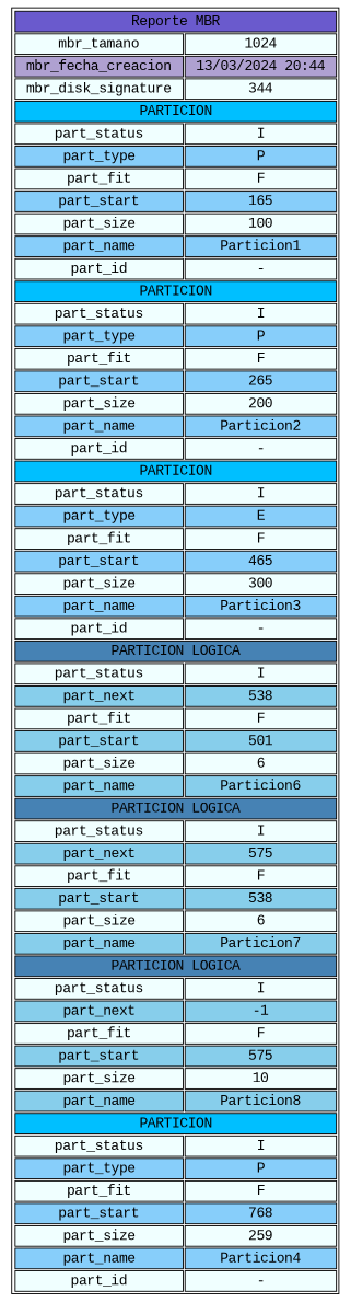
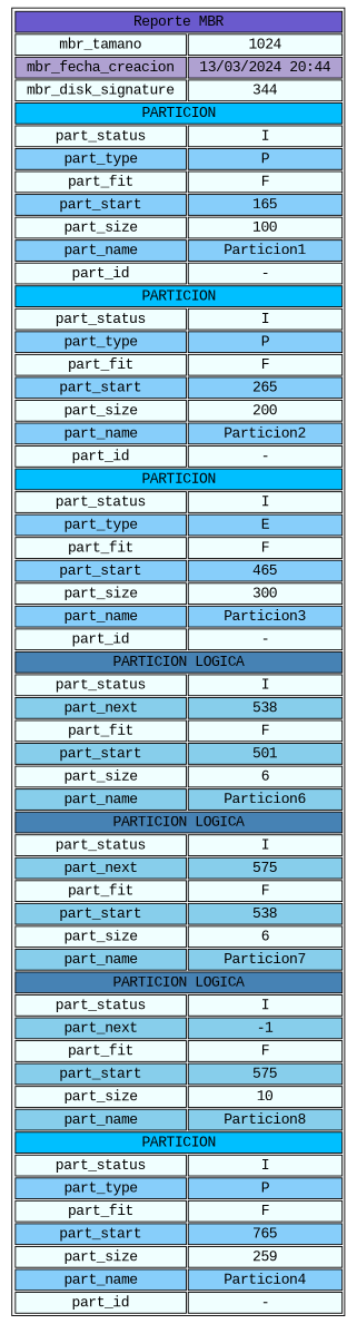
  digraph {
    fontname="Liberation Mono"
-   n1 [label=< <table border="1">   <tr>   <td bgcolor='SlateBlue' COLSPAN="2"> Reporte MBR </td>   </tr>   <tr>   <td bgcolor='Azure'> mbr_tamano </td>    <td bgcolor='Azure'> 1024 </td>   </tr>   <tr>   <td bgcolor='#AFA1D1'> mbr_fecha_creacion </td>    <td bgcolor='#AFA1D1'> 13/03/2024 20:44 </td>   </tr>   <tr>   <td bgcolor='Azure'> mbr_disk_signature </td>    <td bgcolor='Azure'> 344 </td>   </tr>    <tr>   <td bgcolor='DeepSkyBlue' COLSPAN="2"> PARTICION </td>   </tr>   <tr>   <td bgcolor='Azure'> part_status </td>    <td bgcolor='Azure'> I </td>   </tr>   <tr>   <td bgcolor='LightSkyBlue'> part_type </td>    <td bgcolor='LightSkyBlue'> P </td>   </tr>   <tr>   <td bgcolor='Azure'> part_fit </td>    <td bgcolor='Azure'> F </td>   </tr>   <tr>   <td bgcolor='LightSkyBlue'> part_start </td>    <td bgcolor='LightSkyBlue'> 165 </td>   </tr>   <tr>   <td bgcolor='Azure'> part_size </td>    <td bgcolor='Azure'> 100 </td>   </tr>   <tr>   <td bgcolor='LightSkyBlue'> part_name </td>    <td bgcolor='LightSkyBlue'> Particion1 </td>   </tr>   <tr>   <td bgcolor='Azure'> part_id </td>    <td bgcolor='Azure'> - </td>   </tr>   <tr>   <td bgcolor='DeepSkyBlue' COLSPAN="2"> PARTICION </td>   </tr>   <tr>   <td bgcolor='Azure'> part_status </td>    <td bgcolor='Azure'> I </td>   </tr>   <tr>   <td bgcolor='LightSkyBlue'> part_type </td>    <td bgcolor='LightSkyBlue'> P </td>   </tr>   <tr>   <td bgcolor='Azure'> part_fit </td>    <td bgcolor='Azure'> F </td>   </tr>   <tr>   <td bgcolor='LightSkyBlue'> part_start </td>    <td bgcolor='LightSkyBlue'> 265 </td>   </tr>   <tr>   <td bgcolor='Azure'> part_size </td>    <td bgcolor='Azure'> 200 </td>   </tr>   <tr>   <td bgcolor='LightSkyBlue'> part_name </td>    <td bgcolor='LightSkyBlue'> Particion2 </td>   </tr>   <tr>   <td bgcolor='Azure'> part_id </td>    <td bgcolor='Azure'> - </td>   </tr>   <tr>   <td bgcolor='DeepSkyBlue' COLSPAN="2"> PARTICION </td>   </tr>   <tr>   <td bgcolor='Azure'> part_status </td>    <td bgcolor='Azure'> I </td>   </tr>   <tr>   <td bgcolor='LightSkyBlue'> part_type </td>    <td bgcolor='LightSkyBlue'> E </td>   </tr>   <tr>   <td bgcolor='Azure'> part_fit </td>    <td bgcolor='Azure'> F </td>   </tr>   <tr>   <td bgcolor='LightSkyBlue'> part_start </td>    <td bgcolor='LightSkyBlue'> 465 </td>   </tr>   <tr>   <td bgcolor='Azure'> part_size </td>    <td bgcolor='Azure'> 300 </td>   </tr>   <tr>   <td bgcolor='LightSkyBlue'> part_name </td>    <td bgcolor='LightSkyBlue'> Particion3 </td>   </tr>   <tr>   <td bgcolor='Azure'> part_id </td>    <td bgcolor='Azure'> - </td>   </tr>   <tr>   <td bgcolor='SteelBlue' COLSPAN="2"> PARTICION LOGICA </td>   </tr>   <tr>   <td bgcolor='Azure'> part_status </td>    <td bgcolor='Azure'> I </td>   </tr>   <tr>   <td bgcolor='SkyBlue'> part_next </td>    <td bgcolor='SkyBlue'> 538 </td>   </tr>   <tr>   <td bgcolor='Azure'> part_fit </td>    <td bgcolor='Azure'> F </td>   </tr>   <tr>   <td bgcolor='SkyBlue'> part_start </td>    <td bgcolor='SkyBlue'> 501 </td>   </tr>   <tr>   <td bgcolor='Azure'> part_size </td>    <td bgcolor='Azure'> 6 </td>   </tr>   <tr>   <td bgcolor='SkyBlue'> part_name </td>    <td bgcolor='SkyBlue'> Particion6 </td>   </tr>   <tr>   <td bgcolor='SteelBlue' COLSPAN="2"> PARTICION LOGICA </td>   </tr>   <tr>   <td bgcolor='Azure'> part_status </td>    <td bgcolor='Azure'> I </td>   </tr>   <tr>   <td bgcolor='SkyBlue'> part_next </td>    <td bgcolor='SkyBlue'> 575 </td>   </tr>   <tr>   <td bgcolor='Azure'> part_fit </td>    <td bgcolor='Azure'> F </td>   </tr>   <tr>   <td bgcolor='SkyBlue'> part_start </td>    <td bgcolor='SkyBlue'> 538 </td>   </tr>   <tr>   <td bgcolor='Azure'> part_size </td>    <td bgcolor='Azure'> 6 </td>   </tr>   <tr>   <td bgcolor='SkyBlue'> part_name </td>    <td bgcolor='SkyBlue'> Particion7 </td>   </tr>   <tr>   <td bgcolor='SteelBlue' COLSPAN="2"> PARTICION LOGICA </td>   </tr>   <tr>   <td bgcolor='Azure'> part_status </td>    <td bgcolor='Azure'> I </td>   </tr>   <tr>   <td bgcolor='SkyBlue'> part_next </td>    <td bgcolor='SkyBlue'> -1 </td>   </tr>   <tr>   <td bgcolor='Azure'> part_fit </td>    <td bgcolor='Azure'> F </td>   </tr>   <tr>   <td bgcolor='SkyBlue'> part_start </td>    <td bgcolor='SkyBlue'> 575 </td>   </tr>   <tr>   <td bgcolor='Azure'> part_size </td>    <td bgcolor='Azure'> 10 </td>   </tr>   <tr>   <td bgcolor='SkyBlue'> part_name </td>    <td bgcolor='SkyBlue'> Particion8 </td>   </tr>   <tr>   <td bgcolor='DeepSkyBlue' COLSPAN="2"> PARTICION </td>   </tr>   <tr>   <td bgcolor='Azure'> part_status </td>    <td bgcolor='Azure'> I </td>   </tr>   <tr>   <td bgcolor='LightSkyBlue'> part_type </td>    <td bgcolor='LightSkyBlue'> P </td>   </tr>   <tr>   <td bgcolor='Azure'> part_fit </td>    <td bgcolor='Azure'> F </td>   </tr>   <tr>   <td bgcolor='LightSkyBlue'> part_start </td>    <td bgcolor='LightSkyBlue'> 768 </td>   </tr>   <tr>   <td bgcolor='Azure'> part_size </td>    <td bgcolor='Azure'> 259 </td>   </tr>   <tr>   <td bgcolor='LightSkyBlue'> part_name </td>    <td bgcolor='LightSkyBlue'> Particion4 </td>   </tr>   <tr>   <td bgcolor='Azure'> part_id </td>    <td bgcolor='Azure'> - </td>   </tr>  </table> > shape=none fontname="Liberation Mono"]
+   n1 [label=< <table border="1">   <tr>   <td bgcolor='SlateBlue' COLSPAN="2"> Reporte MBR </td>   </tr>   <tr>   <td bgcolor='Azure'> mbr_tamano </td>    <td bgcolor='Azure'> 1024 </td>   </tr>   <tr>   <td bgcolor='#AFA1D1'> mbr_fecha_creacion </td>    <td bgcolor='#AFA1D1'> 13/03/2024 20:44 </td>   </tr>   <tr>   <td bgcolor='Azure'> mbr_disk_signature </td>    <td bgcolor='Azure'> 344 </td>   </tr>    <tr>   <td bgcolor='DeepSkyBlue' COLSPAN="2"> PARTICION </td>   </tr>   <tr>   <td bgcolor='Azure'> part_status </td>    <td bgcolor='Azure'> I </td>   </tr>   <tr>   <td bgcolor='LightSkyBlue'> part_type </td>    <td bgcolor='LightSkyBlue'> P </td>   </tr>   <tr>   <td bgcolor='Azure'> part_fit </td>    <td bgcolor='Azure'> F </td>   </tr>   <tr>   <td bgcolor='LightSkyBlue'> part_start </td>    <td bgcolor='LightSkyBlue'> 165 </td>   </tr>   <tr>   <td bgcolor='Azure'> part_size </td>    <td bgcolor='Azure'> 100 </td>   </tr>   <tr>   <td bgcolor='LightSkyBlue'> part_name </td>    <td bgcolor='LightSkyBlue'> Particion1 </td>   </tr>   <tr>   <td bgcolor='Azure'> part_id </td>    <td bgcolor='Azure'> - </td>   </tr>   <tr>   <td bgcolor='DeepSkyBlue' COLSPAN="2"> PARTICION </td>   </tr>   <tr>   <td bgcolor='Azure'> part_status </td>    <td bgcolor='Azure'> I </td>   </tr>   <tr>   <td bgcolor='LightSkyBlue'> part_type </td>    <td bgcolor='LightSkyBlue'> P </td>   </tr>   <tr>   <td bgcolor='Azure'> part_fit </td>    <td bgcolor='Azure'> F </td>   </tr>   <tr>   <td bgcolor='LightSkyBlue'> part_start </td>    <td bgcolor='LightSkyBlue'> 265 </td>   </tr>   <tr>   <td bgcolor='Azure'> part_size </td>    <td bgcolor='Azure'> 200 </td>   </tr>   <tr>   <td bgcolor='LightSkyBlue'> part_name </td>    <td bgcolor='LightSkyBlue'> Particion2 </td>   </tr>   <tr>   <td bgcolor='Azure'> part_id </td>    <td bgcolor='Azure'> - </td>   </tr>   <tr>   <td bgcolor='DeepSkyBlue' COLSPAN="2"> PARTICION </td>   </tr>   <tr>   <td bgcolor='Azure'> part_status </td>    <td bgcolor='Azure'> I </td>   </tr>   <tr>   <td bgcolor='LightSkyBlue'> part_type </td>    <td bgcolor='LightSkyBlue'> E </td>   </tr>   <tr>   <td bgcolor='Azure'> part_fit </td>    <td bgcolor='Azure'> F </td>   </tr>   <tr>   <td bgcolor='LightSkyBlue'> part_start </td>    <td bgcolor='LightSkyBlue'> 465 </td>   </tr>   <tr>   <td bgcolor='Azure'> part_size </td>    <td bgcolor='Azure'> 300 </td>   </tr>   <tr>   <td bgcolor='LightSkyBlue'> part_name </td>    <td bgcolor='LightSkyBlue'> Particion3 </td>   </tr>   <tr>   <td bgcolor='Azure'> part_id </td>    <td bgcolor='Azure'> - </td>   </tr>   <tr>   <td bgcolor='SteelBlue' COLSPAN="2"> PARTICION LOGICA </td>   </tr>   <tr>   <td bgcolor='Azure'> part_status </td>    <td bgcolor='Azure'> I </td>   </tr>   <tr>   <td bgcolor='SkyBlue'> part_next </td>    <td bgcolor='SkyBlue'> 538 </td>   </tr>   <tr>   <td bgcolor='Azure'> part_fit </td>    <td bgcolor='Azure'> F </td>   </tr>   <tr>   <td bgcolor='SkyBlue'> part_start </td>    <td bgcolor='SkyBlue'> 501 </td>   </tr>   <tr>   <td bgcolor='Azure'> part_size </td>    <td bgcolor='Azure'> 6 </td>   </tr>   <tr>   <td bgcolor='SkyBlue'> part_name </td>    <td bgcolor='SkyBlue'> Particion6 </td>   </tr>   <tr>   <td bgcolor='SteelBlue' COLSPAN="2"> PARTICION LOGICA </td>   </tr>   <tr>   <td bgcolor='Azure'> part_status </td>    <td bgcolor='Azure'> I </td>   </tr>   <tr>   <td bgcolor='SkyBlue'> part_next </td>    <td bgcolor='SkyBlue'> 575 </td>   </tr>   <tr>   <td bgcolor='Azure'> part_fit </td>    <td bgcolor='Azure'> F </td>   </tr>   <tr>   <td bgcolor='SkyBlue'> part_start </td>    <td bgcolor='SkyBlue'> 538 </td>   </tr>   <tr>   <td bgcolor='Azure'> part_size </td>    <td bgcolor='Azure'> 6 </td>   </tr>   <tr>   <td bgcolor='SkyBlue'> part_name </td>    <td bgcolor='SkyBlue'> Particion7 </td>   </tr>   <tr>   <td bgcolor='SteelBlue' COLSPAN="2"> PARTICION LOGICA </td>   </tr>   <tr>   <td bgcolor='Azure'> part_status </td>    <td bgcolor='Azure'> I </td>   </tr>   <tr>   <td bgcolor='SkyBlue'> part_next </td>    <td bgcolor='SkyBlue'> -1 </td>   </tr>   <tr>   <td bgcolor='Azure'> part_fit </td>    <td bgcolor='Azure'> F </td>   </tr>   <tr>   <td bgcolor='SkyBlue'> part_start </td>    <td bgcolor='SkyBlue'> 575 </td>   </tr>   <tr>   <td bgcolor='Azure'> part_size </td>    <td bgcolor='Azure'> 10 </td>   </tr>   <tr>   <td bgcolor='SkyBlue'> part_name </td>    <td bgcolor='SkyBlue'> Particion8 </td>   </tr>   <tr>   <td bgcolor='DeepSkyBlue' COLSPAN="2"> PARTICION </td>   </tr>   <tr>   <td bgcolor='Azure'> part_status </td>    <td bgcolor='Azure'> I </td>   </tr>   <tr>   <td bgcolor='LightSkyBlue'> part_type </td>    <td bgcolor='LightSkyBlue'> P </td>   </tr>   <tr>   <td bgcolor='Azure'> part_fit </td>    <td bgcolor='Azure'> F </td>   </tr>   <tr>   <td bgcolor='LightSkyBlue'> part_start </td>    <td bgcolor='LightSkyBlue'> 765 </td>   </tr>   <tr>   <td bgcolor='Azure'> part_size </td>    <td bgcolor='Azure'> 259 </td>   </tr>   <tr>   <td bgcolor='LightSkyBlue'> part_name </td>    <td bgcolor='LightSkyBlue'> Particion4 </td>   </tr>   <tr>   <td bgcolor='Azure'> part_id </td>    <td bgcolor='Azure'> - </td>   </tr>  </table> > shape=none fontname="Liberation Mono"]
  }
